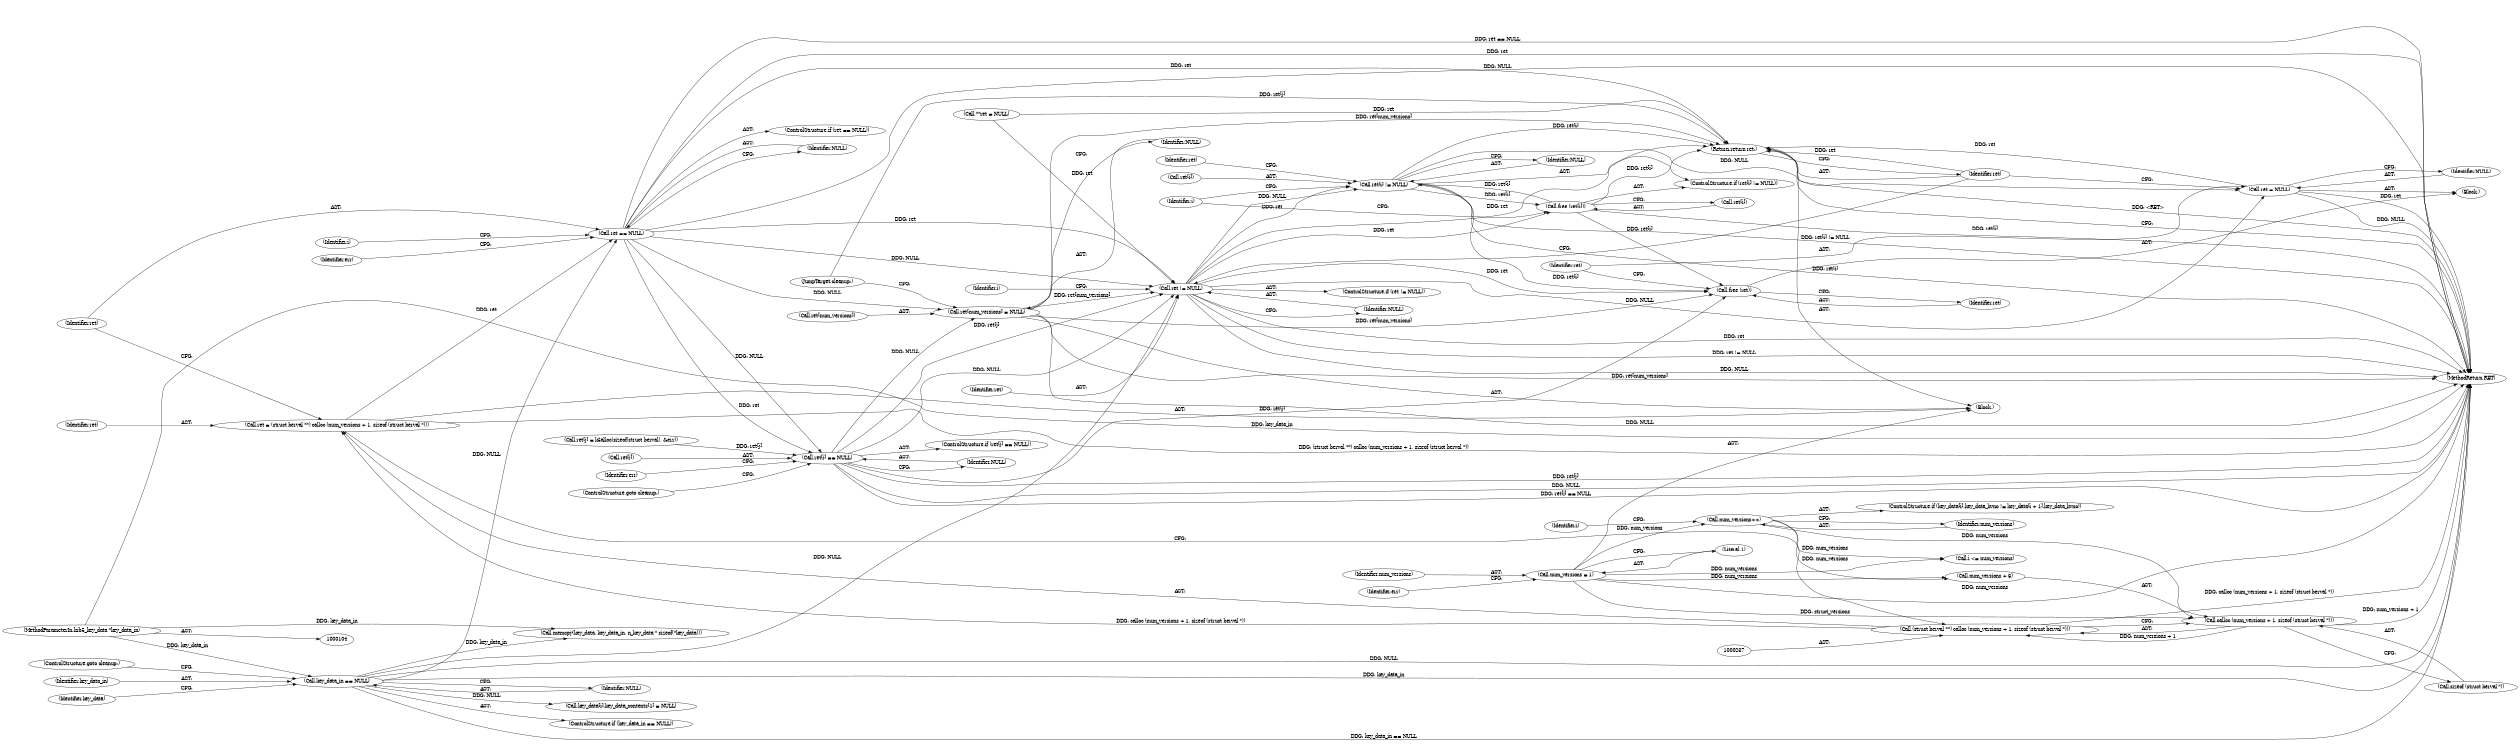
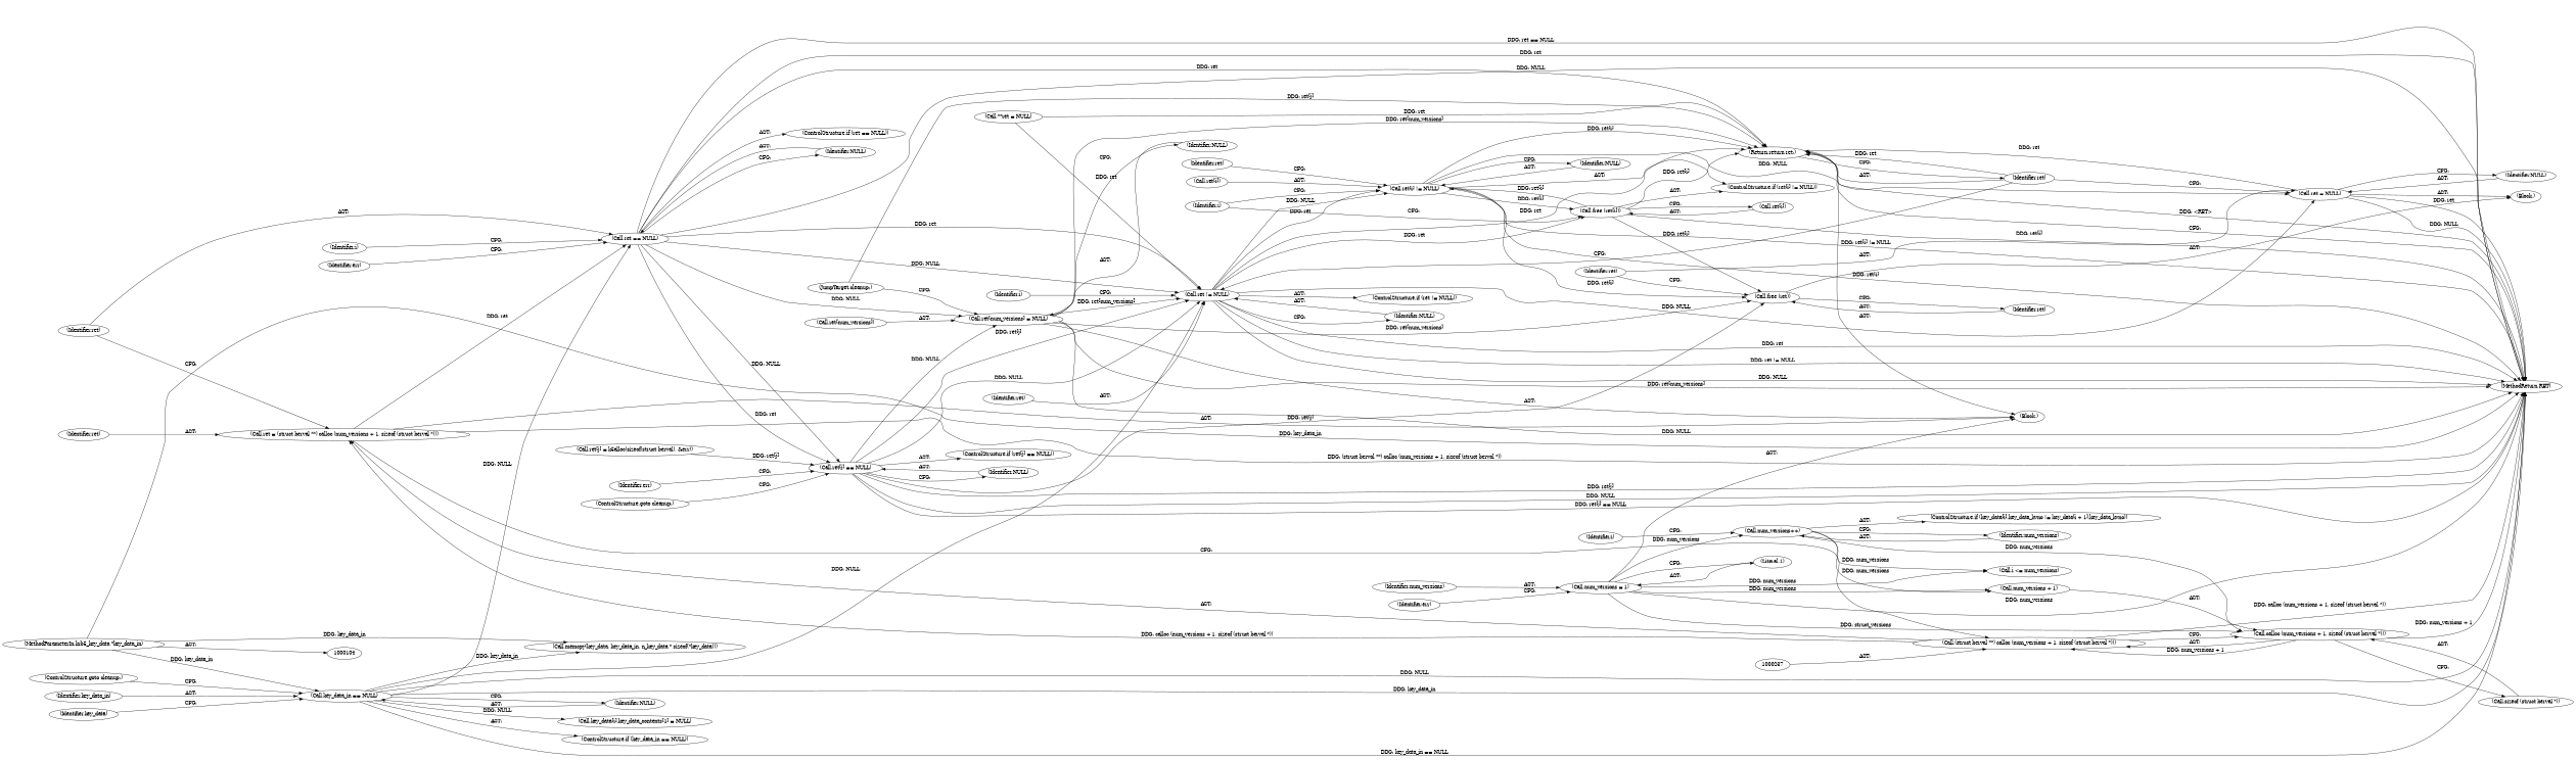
  digraph {
    rankdir=LR
    n1 [label="(Call,ret == NULL)"]
    n2 [label="(Call,ret[j] == NULL)"]
    n3 [label="(Call,ret[num_versions] = NULL)"]
    n4 [label="(Call,ret != NULL)"]
    n5 [label="(Return,return ret;)"]
    n6 [label="(ControlStructure,if (ret == NULL))"]
    n7 [label="(MethodReturn,RET)"]
    n8 [label="(Identifier,NULL)"]
    n9 [label="(Call,free (ret))"]
    n10 [label="(ControlStructure,if (ret[j] == NULL))"]
    n11 [label="(Identifier,NULL)"]
    n12 [label="(Block,)"]
    n13 [label="(Identifier,NULL)"]
    n14 [label="(Call,ret[i] != NULL)"]
    n15 [label="(Call,free (ret[i]))"]
    n16 [label="(Call,ret = NULL)"]
    n17 [label="(ControlStructure,if (ret != NULL))"]
    n18 [label="(Identifier,NULL)"]
    n19 [label="(Identifier,ret)"]
    n20 [label="(Call,ret = (struct berval **) calloc (num_versions + 1, sizeof (struct berval *)))"]
    n21 [label="(Call,(struct berval **) calloc (num_versions + 1, sizeof (struct berval *)))"]
    n22 [label="(Call,calloc (num_versions + 1, sizeof (struct berval *)))"]
    n23 [label="(Call,sizeof (struct berval *))"]
    n24 [label="(Call,num_versions++)"]
-   n25 [label="(Call,num_versions + 6)"]
+   n25 [label="(Call,num_versions + 1)"]
    n26 [label="(Call,i <= num_versions)"]
    n27 [label="(ControlStructure,if (key_data[i].key_data_kvno != key_data[i + 1].key_data_kvno))"]
    n28 [label="(Identifier,num_versions)"]
    n29 [label="(Call,num_versions = 1)"]
    n30 [label="(Literal,1)"]
    n31 [label="(Call,key_data_in == NULL)"]
    n32 [label="(Call,key_data[i].key_data_contents[1] = NULL)"]
    n33 [label="(ControlStructure,if (key_data_in == NULL))"]
    n34 [label="(Call,memcpy(key_data, key_data_in, n_key_data * sizeof(*key_data)))"]
    n35 [label="(Identifier,NULL)"]
    n36 [label="(MethodParameterIn,krb5_key_data *key_data_in)"]
    1000104
    n38 [label="(Identifier,ret)"]
    n39 [label="(Block,)"]
    n40 [label="(Identifier,NULL)"]
    n41 [label="(ControlStructure,if (ret[i] != NULL))"]
    n42 [label="(Call,ret[i])"]
    n43 [label="(Identifier,NULL)"]
    n44 [label="(Identifier,err)"]
    n45 [label="(Call,ret[num_versions])"]
    n46 [label="(Identifier,key_data_in)"]
    n47 [label="(Call,**ret = NULL)"]
    n48 [label="(Identifier,err)"]
    n49 [label="(Identifier,ret)"]
    n50 [label="(Identifier,i)"]
    n51 [label="(JumpTarget,cleanup:)"]
    n52 [label="(Identifier,i)"]
    n53 [label="(Identifier,ret)"]
-   n54 [label="(Call,ret[j])"]
    n55 [label="(Identifier,ret)"]
    n56 [label="(Identifier,key_data)"]
    n57 [label="(Identifier,ret)"]
    n58 [label="(Identifier,err)"]
    n59 [label="(ControlStructure,goto cleanup;)"]
    n60 [label="(ControlStructure,goto cleanup;)"]
    n61 [label="(Identifier,i)"]
    n62 [label="(Call,ret[j] = k5alloc(sizeof(struct berval), &err))"]
    n63 [label="(Call,ret[i])"]
    n64 [label="(Identifier,ret)"]
    n65 [label="(Identifier,num_versions)"]
    n66 [label="(Identifier,i)"]
    1000237
    n1 -> n2 [label="DDG: ret"]
    n1 -> n2 [label="DDG: NULL"]
    n1 -> n3 [label="DDG: NULL"]
    n1 -> n4 [label="DDG: ret"]
    n1 -> n4 [label="DDG: NULL"]
    n1 -> n5 [label="DDG: ret"]
    n1 -> n6 [label="AST: "]
    n1 -> n7 [label="DDG: ret == NULL"]
    n1 -> n7 [label="DDG: ret"]
    n1 -> n7 [label="DDG: NULL"]
    n1 -> n8 [label="CFG: "]
    n2 -> n3 [label="DDG: NULL"]
    n2 -> n4 [label="DDG: ret[j]"]
    n2 -> n4 [label="DDG: NULL"]
    n2 -> n7 [label="DDG: NULL"]
    n2 -> n7 [label="DDG: ret[j] == NULL"]
    n2 -> n7 [label="DDG: ret[j]"]
    n2 -> n9 [label="DDG: ret[j]"]
    n2 -> n10 [label="AST: "]
    n2 -> n11 [label="CFG: "]
    n3 -> n4 [label="DDG: ret[num_versions]"]
    n3 -> n5 [label="DDG: ret[num_versions]"]
    n3 -> n7 [label="DDG: ret[num_versions]"]
    n3 -> n7 [label="DDG: NULL"]
    n3 -> n9 [label="DDG: ret[num_versions]"]
    n3 -> n12 [label="AST: "]
    n3 -> n13 [label="CFG: "]
    n4 -> n5 [label="DDG: ret"]
    n4 -> n7 [label="DDG: ret"]
    n4 -> n7 [label="DDG: ret != NULL"]
    n4 -> n7 [label="DDG: NULL"]
-   n4 -> n9 [label="DDG: ret"]
    n4 -> n14 [label="DDG: ret"]
    n4 -> n14 [label="DDG: NULL"]
    n4 -> n15 [label="DDG: ret"]
    n4 -> n16 [label="DDG: NULL"]
    n4 -> n17 [label="AST: "]
    n4 -> n18 [label="CFG: "]
    n5 -> n7 [label="DDG: <RET>"]
    n5 -> n12 [label="AST: "]
    n5 -> n19 [label="CFG: "]
    n7 -> n5 [label="CFG: "]
    n8 -> n1 [label="AST: "]
    n9 -> n38 [label="CFG: "]
    n9 -> n39 [label="AST: "]
    n11 -> n2 [label="AST: "]
    n13 -> n3 [label="AST: "]
    n14 -> n5 [label="DDG: ret[i]"]
    n14 -> n7 [label="DDG: ret[i] != NULL"]
    n14 -> n7 [label="DDG: ret[i]"]
    n14 -> n9 [label="DDG: ret[i]"]
    n14 -> n15 [label="DDG: ret[i]"]
    n14 -> n16 [label="DDG: NULL"]
    n14 -> n40 [label="CFG: "]
    n14 -> n41 [label="AST: "]
    n15 -> n5 [label="DDG: ret[i]"]
    n15 -> n7 [label="DDG: ret[i]"]
    n15 -> n9 [label="DDG: ret[i]"]
    n15 -> n14 [label="DDG: ret[i]"]
    n15 -> n41 [label="AST: "]
    n15 -> n42 [label="CFG: "]
    n16 -> n5 [label="DDG: ret"]
    n16 -> n7 [label="DDG: ret"]
    n16 -> n7 [label="DDG: NULL"]
    n16 -> n39 [label="AST: "]
    n16 -> n43 [label="CFG: "]
    n18 -> n4 [label="AST: "]
    n19 -> n4 [label="CFG: "]
    n19 -> n5 [label="AST: "]
    n19 -> n5 [label="DDG: ret"]
    n19 -> n16 [label="CFG: "]
    n20 -> n1 [label="DDG: ret"]
    n20 -> n7 [label="DDG: (struct berval **) calloc (num_versions + 1, sizeof (struct berval *))"]
    n20 -> n12 [label="AST: "]
    n20 -> n21 [label="CFG: "]
    n21 -> n7 [label="DDG: calloc (num_versions + 1, sizeof (struct berval *))"]
    n21 -> n20 [label="AST: "]
    n21 -> n20 [label="DDG: calloc (num_versions + 1, sizeof (struct berval *))"]
    n21 -> n22 [label="CFG: "]
    n22 -> n7 [label="DDG: num_versions + 1"]
    n22 -> n21 [label="AST: "]
    n22 -> n21 [label="DDG: num_versions + 1"]
    n22 -> n23 [label="CFG: "]
    n23 -> n22 [label="AST: "]
    n24 -> n22 [label="DDG: num_versions"]
    n24 -> n25 [label="DDG: num_versions"]
    n24 -> n26 [label="DDG: num_versions"]
    n24 -> n27 [label="AST: "]
    n24 -> n28 [label="CFG: "]
    n25 -> n22 [label="AST: "]
    n28 -> n24 [label="AST: "]
    n29 -> n7 [label="DDG: num_versions"]
    n29 -> n12 [label="AST: "]
    n29 -> n22 [label="DDG: struct_versions"]
    n29 -> n24 [label="DDG: num_versions"]
    n29 -> n25 [label="DDG: num_versions"]
    n29 -> n26 [label="DDG: num_versions"]
    n29 -> n30 [label="CFG: "]
    n30 -> n29 [label="AST: "]
    n31 -> n1 [label="DDG: NULL"]
    n31 -> n4 [label="DDG: NULL"]
    n31 -> n7 [label="DDG: key_data_in == NULL"]
    n31 -> n7 [label="DDG: NULL"]
    n31 -> n7 [label="DDG: key_data_in"]
    n31 -> n32 [label="DDG: NULL"]
    n31 -> n33 [label="AST: "]
    n31 -> n34 [label="DDG: key_data_in"]
    n31 -> n35 [label="CFG: "]
    n35 -> n31 [label="AST: "]
    n36 -> n7 [label="DDG: key_data_in"]
    n36 -> n31 [label="DDG: key_data_in"]
    n36 -> n34 [label="DDG: key_data_in"]
    n36 -> 1000104 [label="AST: "]
    n38 -> n9 [label="AST: "]
    n40 -> n14 [label="AST: "]
    n42 -> n15 [label="AST: "]
    n43 -> n16 [label="AST: "]
    n44 -> n1 [label="CFG: "]
    n45 -> n3 [label="AST: "]
    n46 -> n31 [label="AST: "]
    n47 -> n4 [label="DDG: ret"]
    n47 -> n5 [label="DDG: ret"]
    n48 -> n29 [label="CFG: "]
    n49 -> n1 [label="AST: "]
    n49 -> n20 [label="CFG: "]
    n50 -> n24 [label="CFG: "]
    n51 -> n3 [label="CFG: "]
    n51 -> n5 [label="DDG: ret[j]"]
    n52 -> n14 [label="CFG: "]
    n52 -> n15 [label="CFG: "]
    n53 -> n9 [label="CFG: "]
    n53 -> n16 [label="AST: "]
-   n54 -> n2 [label="AST: "]
    n55 -> n4 [label="AST: "]
    n56 -> n31 [label="CFG: "]
    n57 -> n14 [label="CFG: "]
    n58 -> n2 [label="CFG: "]
    n59 -> n2 [label="CFG: "]
    n60 -> n31 [label="CFG: "]
    n61 -> n1 [label="CFG: "]
    n62 -> n2 [label="DDG: ret[j]"]
    n63 -> n14 [label="AST: "]
    n64 -> n20 [label="AST: "]
    n65 -> n29 [label="AST: "]
    n66 -> n4 [label="CFG: "]
    1000237 -> n21 [label="AST: "]
  }
